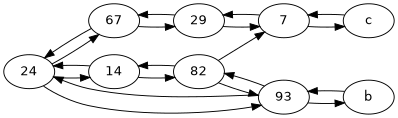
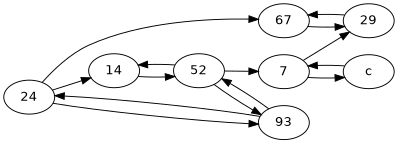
  digraph {
    fontname="DejaVu Sans"
    rankdir=LR
    node [fontname="DejaVu Sans"]
    edge [fontname="DejaVu Sans"]
    n1 [label=24]
    n2 [label=67]
    n3 [label=14]
    n4 [label=93]
    n5 [label=29]
-   52 [label=82]
-   b
+   52
    7
    c
    n1 -> n2
    n1 -> n3
    n1 -> n4
-   n2 -> n1
    n2 -> n5
-   n3 -> n1
    n3 -> 52
    n4 -> n1
    n4 -> 52
-   n4 -> b
    n5 -> n2
-   n5 -> 7
    52 -> n3
    52 -> n4
    52 -> 7
-   b -> n4
    7 -> n5
    7 -> c
    c -> 7
  }
